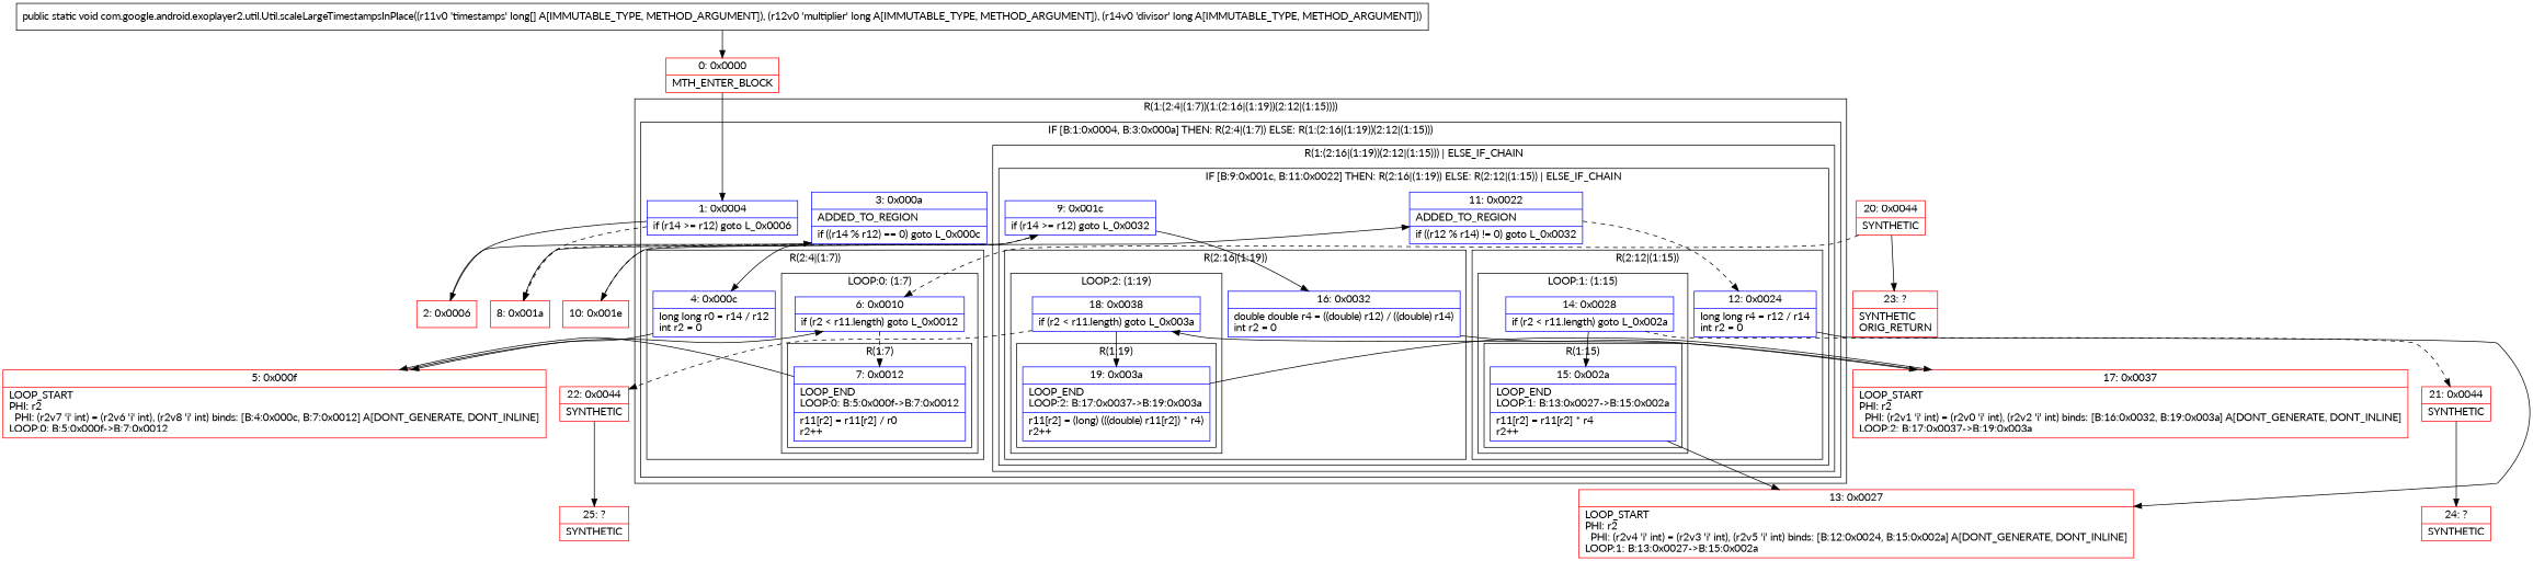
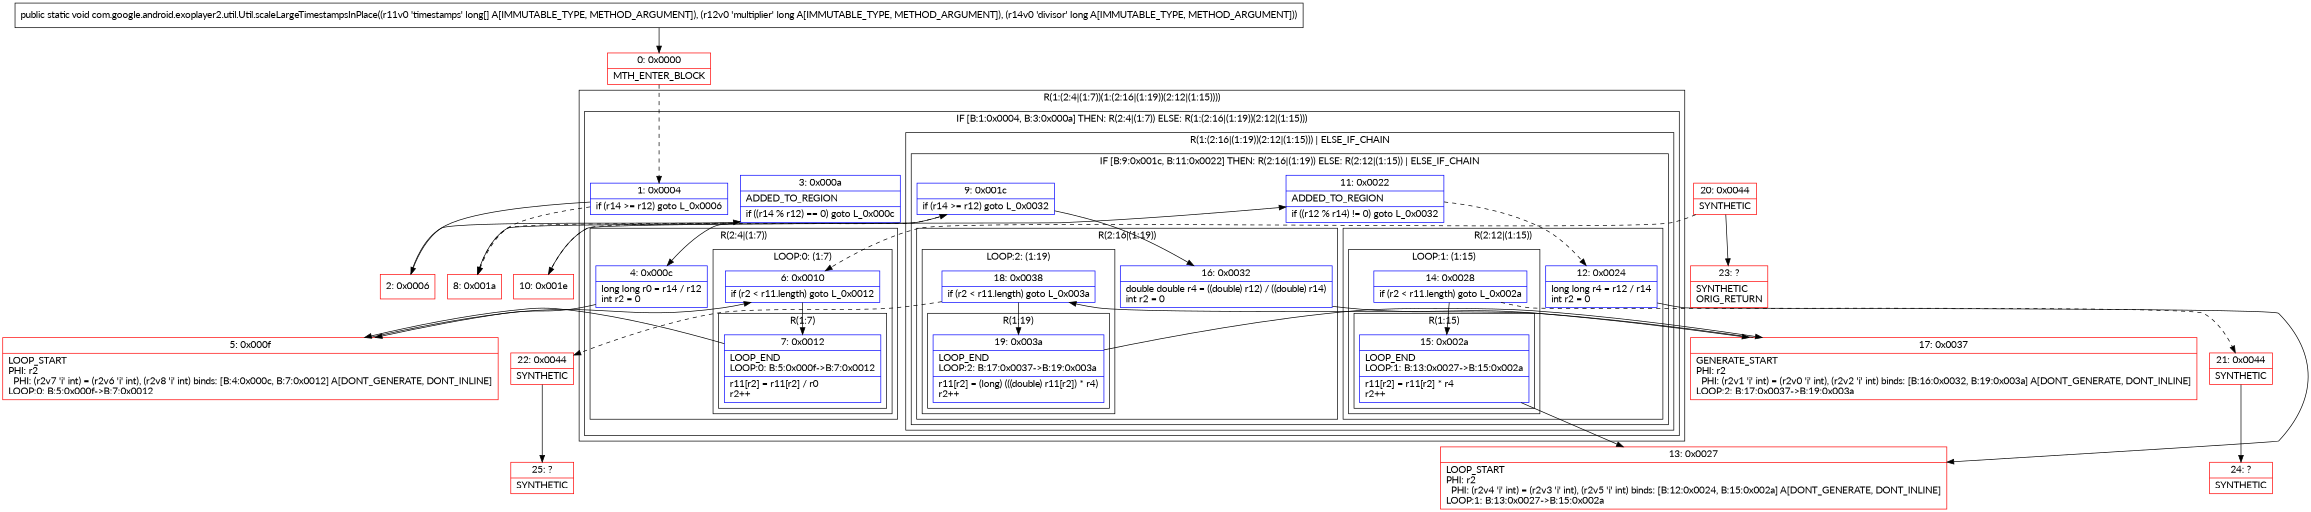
  digraph {
    fontname=Lato
    node [color=blue fontname=Lato shape=record]
    edge [fontname=Lato]
    n1 [label="{7\:\ 0x0012|LOOP_END\lLOOP:0: B:5:0x000f\-\>B:7:0x0012\l|r11[r2] = r11[r2] \/ r0\lr2++\l}"]
    n2 [label="{6\:\ 0x0010|if (r2 \< r11.length) goto L_0x0012\l}"]
    n3 [label="{4\:\ 0x000c|long long r0 = r14 \/ r12\lint r2 = 0\l}"]
    n4 [label="{19\:\ 0x003a|LOOP_END\lLOOP:2: B:17:0x0037\-\>B:19:0x003a\l|r11[r2] = (long) (((double) r11[r2]) * r4)\lr2++\l}"]
    n5 [label="{18\:\ 0x0038|if (r2 \< r11.length) goto L_0x003a\l}"]
    n6 [label="{16\:\ 0x0032|double double r4 = ((double) r12) \/ ((double) r14)\lint r2 = 0\l}"]
    n7 [label="{15\:\ 0x002a|LOOP_END\lLOOP:1: B:13:0x0027\-\>B:15:0x002a\l|r11[r2] = r11[r2] * r4\lr2++\l}"]
    n8 [label="{14\:\ 0x0028|if (r2 \< r11.length) goto L_0x002a\l}"]
    n9 [label="{12\:\ 0x0024|long long r4 = r12 \/ r14\lint r2 = 0\l}"]
    n10 [label="{9\:\ 0x001c|if (r14 \>= r12) goto L_0x0032\l}"]
    n11 [label="{11\:\ 0x0022|ADDED_TO_REGION\l|if ((r12 % r14) != 0) goto L_0x0032\l}"]
    n12 [label="{1\:\ 0x0004|if (r14 \>= r12) goto L_0x0006\l}"]
    n13 [label="{3\:\ 0x000a|ADDED_TO_REGION\l|if ((r14 % r12) == 0) goto L_0x000c\l}"]
    n14 [color=red label="{5\:\ 0x000f|LOOP_START\lPHI: r2 \l  PHI: (r2v7 'i' int) = (r2v6 'i' int), (r2v8 'i' int) binds: [B:4:0x000c, B:7:0x0012] A[DONT_GENERATE, DONT_INLINE]\lLOOP:0: B:5:0x000f\-\>B:7:0x0012\l}"]
-   n15 [color=red label="{17\:\ 0x0037|LOOP_START\lPHI: r2 \l  PHI: (r2v1 'i' int) = (r2v0 'i' int), (r2v2 'i' int) binds: [B:16:0x0032, B:19:0x003a] A[DONT_GENERATE, DONT_INLINE]\lLOOP:2: B:17:0x0037\-\>B:19:0x003a\l}"]
+   n15 [color=red label="{17\:\ 0x0037|GENERATE_START\lPHI: r2 \l  PHI: (r2v1 'i' int) = (r2v0 'i' int), (r2v2 'i' int) binds: [B:16:0x0032, B:19:0x003a] A[DONT_GENERATE, DONT_INLINE]\lLOOP:2: B:17:0x0037\-\>B:19:0x003a\l}"]
    n16 [color=red label="{22\:\ 0x0044|SYNTHETIC\l}"]
    n17 [color=red label="{13\:\ 0x0027|LOOP_START\lPHI: r2 \l  PHI: (r2v4 'i' int) = (r2v3 'i' int), (r2v5 'i' int) binds: [B:12:0x0024, B:15:0x002a] A[DONT_GENERATE, DONT_INLINE]\lLOOP:1: B:13:0x0027\-\>B:15:0x002a\l}"]
    n18 [color=red label="{21\:\ 0x0044|SYNTHETIC\l}"]
    n19 [color=red label="{10\:\ 0x001e}"]
    n20 [color=red label="{2\:\ 0x0006}"]
    n21 [color=red label="{8\:\ 0x001a}"]
    n22 [color=red label="{20\:\ 0x0044|SYNTHETIC\l}"]
    n23 [color=red label="{23\:\ ?|SYNTHETIC\lORIG_RETURN\l}"]
    n24 [color=red label="{25\:\ ?|SYNTHETIC\l}"]
    n25 [color=red label="{24\:\ ?|SYNTHETIC\l}"]
    n26 [color=red label="{0\:\ 0x0000|MTH_ENTER_BLOCK\l}"]
    n27 [label="{public static void com.google.android.exoplayer2.util.Util.scaleLargeTimestampsInPlace((r11v0 'timestamps' long[] A[IMMUTABLE_TYPE, METHOD_ARGUMENT]), (r12v0 'multiplier' long A[IMMUTABLE_TYPE, METHOD_ARGUMENT]), (r14v0 'divisor' long A[IMMUTABLE_TYPE, METHOD_ARGUMENT])) }" color=""]
    subgraph cluster_1 {
      label="R(1:(2:4|(1:7))(1:(2:16|(1:19))(2:12|(1:15))))"
      subgraph cluster_2 {
        label="IF [B:1:0x0004, B:3:0x000a] THEN: R(2:4|(1:7)) ELSE: R(1:(2:16|(1:19))(2:12|(1:15)))"
        n12
        n13
        subgraph cluster_3 {
          label="R(2:4|(1:7))"
          n3
          subgraph cluster_4 {
            label="LOOP:0: (1:7)"
            n2
            subgraph cluster_5 {
              label="R(1:7)"
              n1
            }
          }
        }
        subgraph cluster_6 {
          label="R(1:(2:16|(1:19))(2:12|(1:15))) | ELSE_IF_CHAIN\l"
          subgraph cluster_7 {
            label="IF [B:9:0x001c, B:11:0x0022] THEN: R(2:16|(1:19)) ELSE: R(2:12|(1:15)) | ELSE_IF_CHAIN\l"
            n10
            n11
            subgraph cluster_8 {
              label="R(2:16|(1:19))"
              n6
              subgraph cluster_9 {
                label="LOOP:2: (1:19)"
                n5
                subgraph cluster_10 {
                  label="R(1:19)"
                  n4
                }
              }
            }
            subgraph cluster_11 {
              label="R(2:12|(1:15))"
              n9
              subgraph cluster_12 {
                label="LOOP:1: (1:15)"
                n8
                subgraph cluster_13 {
                  label="R(1:15)"
                  n7
                }
              }
            }
          }
        }
      }
    }
    n1 -> n14
-   n2 -> n1 [style=dashed]
+   n2 -> n1
    n3 -> n14
    n4 -> n15
    n5 -> n4
    n5 -> n16 [style=dashed]
    n6 -> n15
    n7 -> n17
    n8 -> n7
    n8 -> n18 [style=dashed]
    n9 -> n17
    n10 -> n6
    n10 -> n19 [style=dashed]
    n11 -> n9 [style=dashed]
    n12 -> n20
    n12 -> n21 [style=dashed]
    n13 -> n3
    n13 -> n21 [style=dashed]
    n14 -> n2
    n15 -> n5
    n16 -> n24
    n18 -> n25
    n19 -> n11
    n20 -> n13
    n21 -> n10
    n22 -> n2 [style=dashed]
    n22 -> n23
-   n26 -> n12
+   n26 -> n12 [style=dashed]
    n27 -> n26
  }
